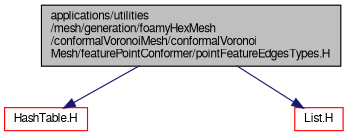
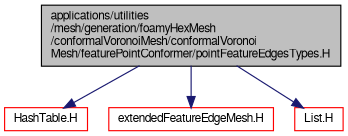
  digraph {
    node [color=red fontname=FreeSans fontsize=10 shape=record]
    edge [color=midnightblue fontname=FreeSans fontsize=10 labelfontname=FreeSans labelfontsize=10 style=solid]
    n1 [color=black fillcolor=grey75 fontcolor=black height=0.2 label="applications/utilities\l/mesh/generation/foamyHexMesh\l/conformalVoronoiMesh/conformalVoronoi\lMesh/featurePointConformer/pointFeatureEdgesTypes.H" style=filled width=0.4]
    n2 [height=0.2 label="HashTable.H" width=0.4]
+   n3 [height=0.2 label="extendedFeatureEdgeMesh.H" width=0.4]
    n4 [height=0.2 label="List.H" width=0.4]
    n1 -> n2
+   n1 -> n3
    n1 -> n4
  }
